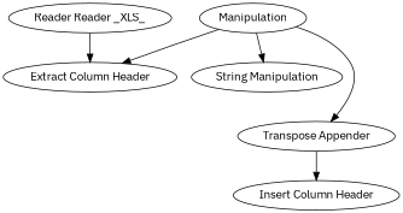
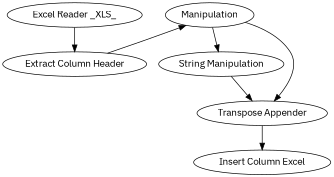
  digraph {
    fontname="IBM Plex Sans"
    rankdir=TB
    node [fontname="IBM Plex Sans"]
    edge [fontname="IBM Plex Sans"]
-   n1 [label="Insert Column Header"]
-   n2 [label="Reader Reader _XLS_"]
+   n1 [label="Insert Column Excel"]
+   n2 [label="Excel Reader _XLS_"]
    n3 [label="Extract Column Header"]
    n4 [label=Manipulation]
    n5 [label="String Manipulation"]
    n6 [label="Transpose Appender"]
    n2 -> n3
-   n4 -> n3
+   n3 -> n4
    n4 -> n5
    n4 -> n6
+   n5 -> n6
    n6 -> n1
  }
